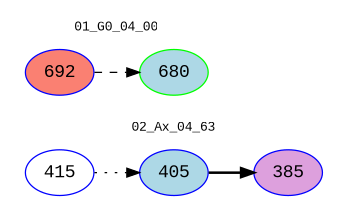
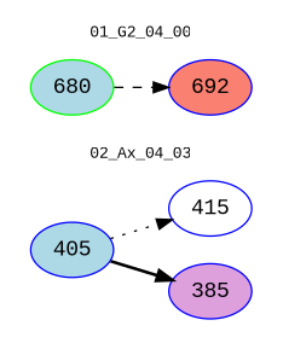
  digraph {
    fontname="Liberation Mono"
    rankdir=LR
    node [color=blue fillcolor=lightblue fontname="Liberation Mono" style=filled]
    edge [color=black fontname="Liberation Mono"]
    n1 [label=405]
    n2 [fillcolor=plum label=385]
    n3 [fillcolor=white label=415]
    n4 [fillcolor=salmon label=692]
    n5 [color=green label=680]
    subgraph cluster_1 {
      color=white
      fontsize=10
-     label="02_Ax_04_63"
+     label="02_Ax_04_03"
      n1
      n2
      n3
    }
    subgraph cluster_2 {
      color=white
      fontsize=10
-     label="01_G0_04_00"
+     label="01_G2_04_00"
      n4
      n5
    }
    n1 -> n2 [style=bold]
-   n3 -> n1 [style=dotted]
-   n4 -> n5 [style=dashed]
+   n1 -> n3 [style=dotted]
+   n5 -> n4 [style=dashed]
  }
